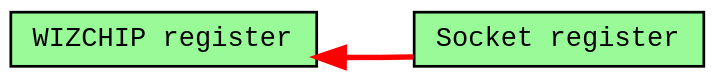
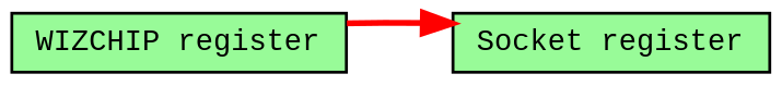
  digraph {
    rankdir=LR
    fontname="Liberation Mono"
    node [color=black fillcolor=palegreen fontname="Liberation Mono" fontsize=10 shape=record style=filled]
    n1 [height=0.2 label="WIZCHIP register" width=0.4]
    n2 [fontcolor=black height=0.2 label="Socket register" width=0.4]
-   n1 -> n2 [color=red dir=back fontname="Liberation Mono" fontsize=10 labelfontname=Helvetica labelfontsize=10 shape=plaintext style=bold]
+   n2 -> n1 [color=red dir=back fontname="Liberation Mono" fontsize=10 labelfontname=Helvetica labelfontsize=10 shape=plaintext style=bold]
  }
